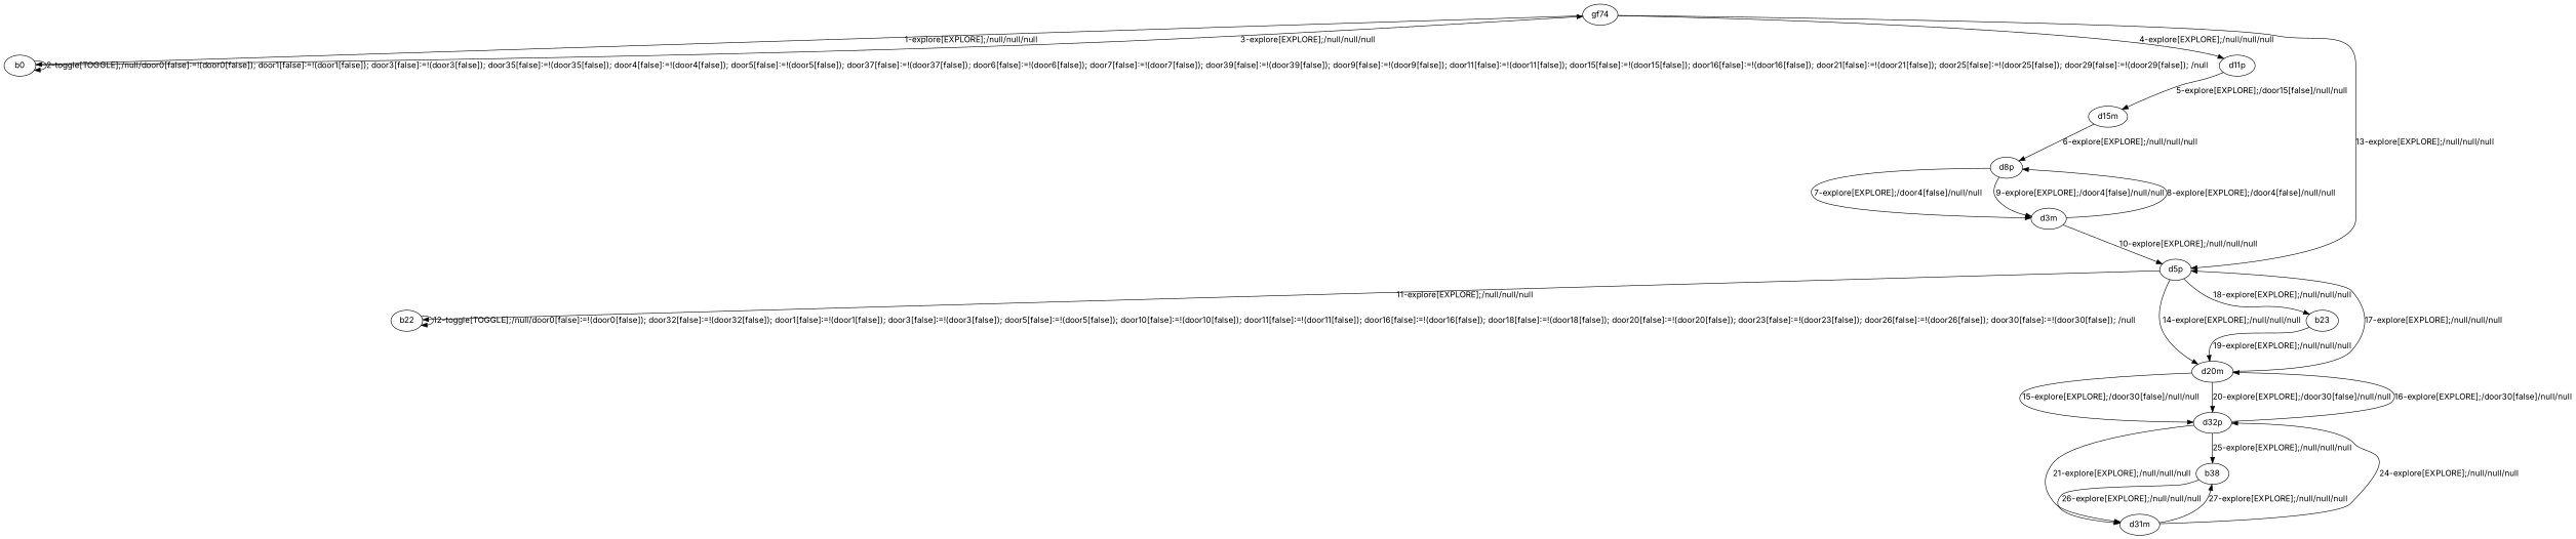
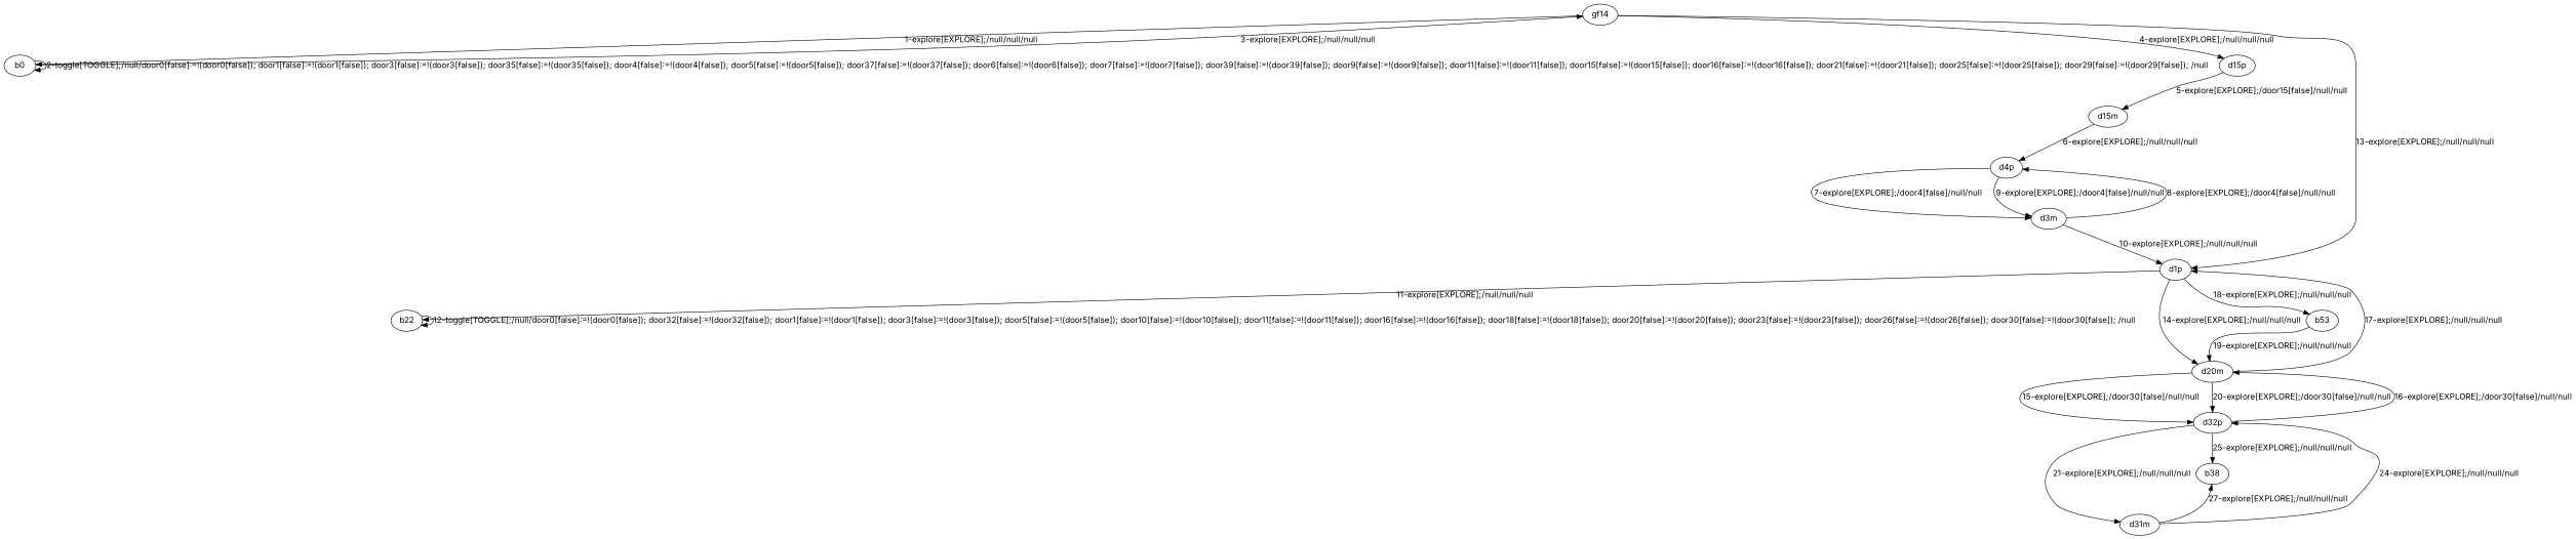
  digraph {
    fontname=Inter
    node [fontname=Inter]
    edge [fontname=Inter]
-   gf14 [label=gf74]
+   gf14
    b0
-   d15p [label=d11p]
-   d1p [label=d5p]
+   d15p
+   d1p
    d15m
-   d4p [label=d8p]
+   d4p
    n7 [label=d3m]
    b22
    n9 [label=d20m]
-   b23
+   b23 [label=b53]
    n11 [label=d32p]
    d31m
    b38
    gf14 -> b0 [label="1-explore[EXPLORE];/null/null/null"]
    gf14 -> d15p [label="4-explore[EXPLORE];/null/null/null"]
    gf14 -> d1p [label="13-explore[EXPLORE];/null/null/null"]
    b0 -> gf14 [label="3-explore[EXPLORE];/null/null/null"]
    b0 -> b0 [label="2-toggle[TOGGLE];/null/door0[false]:=!(door0[false]); door1[false]:=!(door1[false]); door3[false]:=!(door3[false]); door35[false]:=!(door35[false]); door4[false]:=!(door4[false]); door5[false]:=!(door5[false]); door37[false]:=!(door37[false]); door6[false]:=!(door6[false]); door7[false]:=!(door7[false]); door39[false]:=!(door39[false]); door9[false]:=!(door9[false]); door11[false]:=!(door11[false]); door15[false]:=!(door15[false]); door16[false]:=!(door16[false]); door21[false]:=!(door21[false]); door25[false]:=!(door25[false]); door29[false]:=!(door29[false]); /null"]
    d15p -> d15m [label="5-explore[EXPLORE];/door15[false]/null/null"]
    d1p -> b22 [label="11-explore[EXPLORE];/null/null/null"]
    d1p -> n9 [label="14-explore[EXPLORE];/null/null/null"]
    d1p -> b23 [label="18-explore[EXPLORE];/null/null/null"]
    d15m -> d4p [label="6-explore[EXPLORE];/null/null/null"]
    d4p -> n7 [label="7-explore[EXPLORE];/door4[false]/null/null"]
    d4p -> n7 [label="9-explore[EXPLORE];/door4[false]/null/null"]
    n7 -> d1p [label="10-explore[EXPLORE];/null/null/null"]
    n7 -> d4p [label="8-explore[EXPLORE];/door4[false]/null/null"]
    b22 -> b22 [label="12-toggle[TOGGLE];/null/door0[false]:=!(door0[false]); door32[false]:=!(door32[false]); door1[false]:=!(door1[false]); door3[false]:=!(door3[false]); door5[false]:=!(door5[false]); door10[false]:=!(door10[false]); door11[false]:=!(door11[false]); door16[false]:=!(door16[false]); door18[false]:=!(door18[false]); door20[false]:=!(door20[false]); door23[false]:=!(door23[false]); door26[false]:=!(door26[false]); door30[false]:=!(door30[false]); /null"]
    n9 -> d1p [label="17-explore[EXPLORE];/null/null/null"]
    n9 -> n11 [label="15-explore[EXPLORE];/door30[false]/null/null"]
    n9 -> n11 [label="20-explore[EXPLORE];/door30[false]/null/null"]
    b23 -> n9 [label="19-explore[EXPLORE];/null/null/null"]
    n11 -> n9 [label="16-explore[EXPLORE];/door30[false]/null/null"]
    n11 -> d31m [label="21-explore[EXPLORE];/null/null/null"]
    n11 -> b38 [label="25-explore[EXPLORE];/null/null/null"]
    d31m -> n11 [label="24-explore[EXPLORE];/null/null/null"]
    d31m -> b38 [label="27-explore[EXPLORE];/null/null/null"]
-   b38 -> d31m [label="26-explore[EXPLORE];/null/null/null"]
  }
